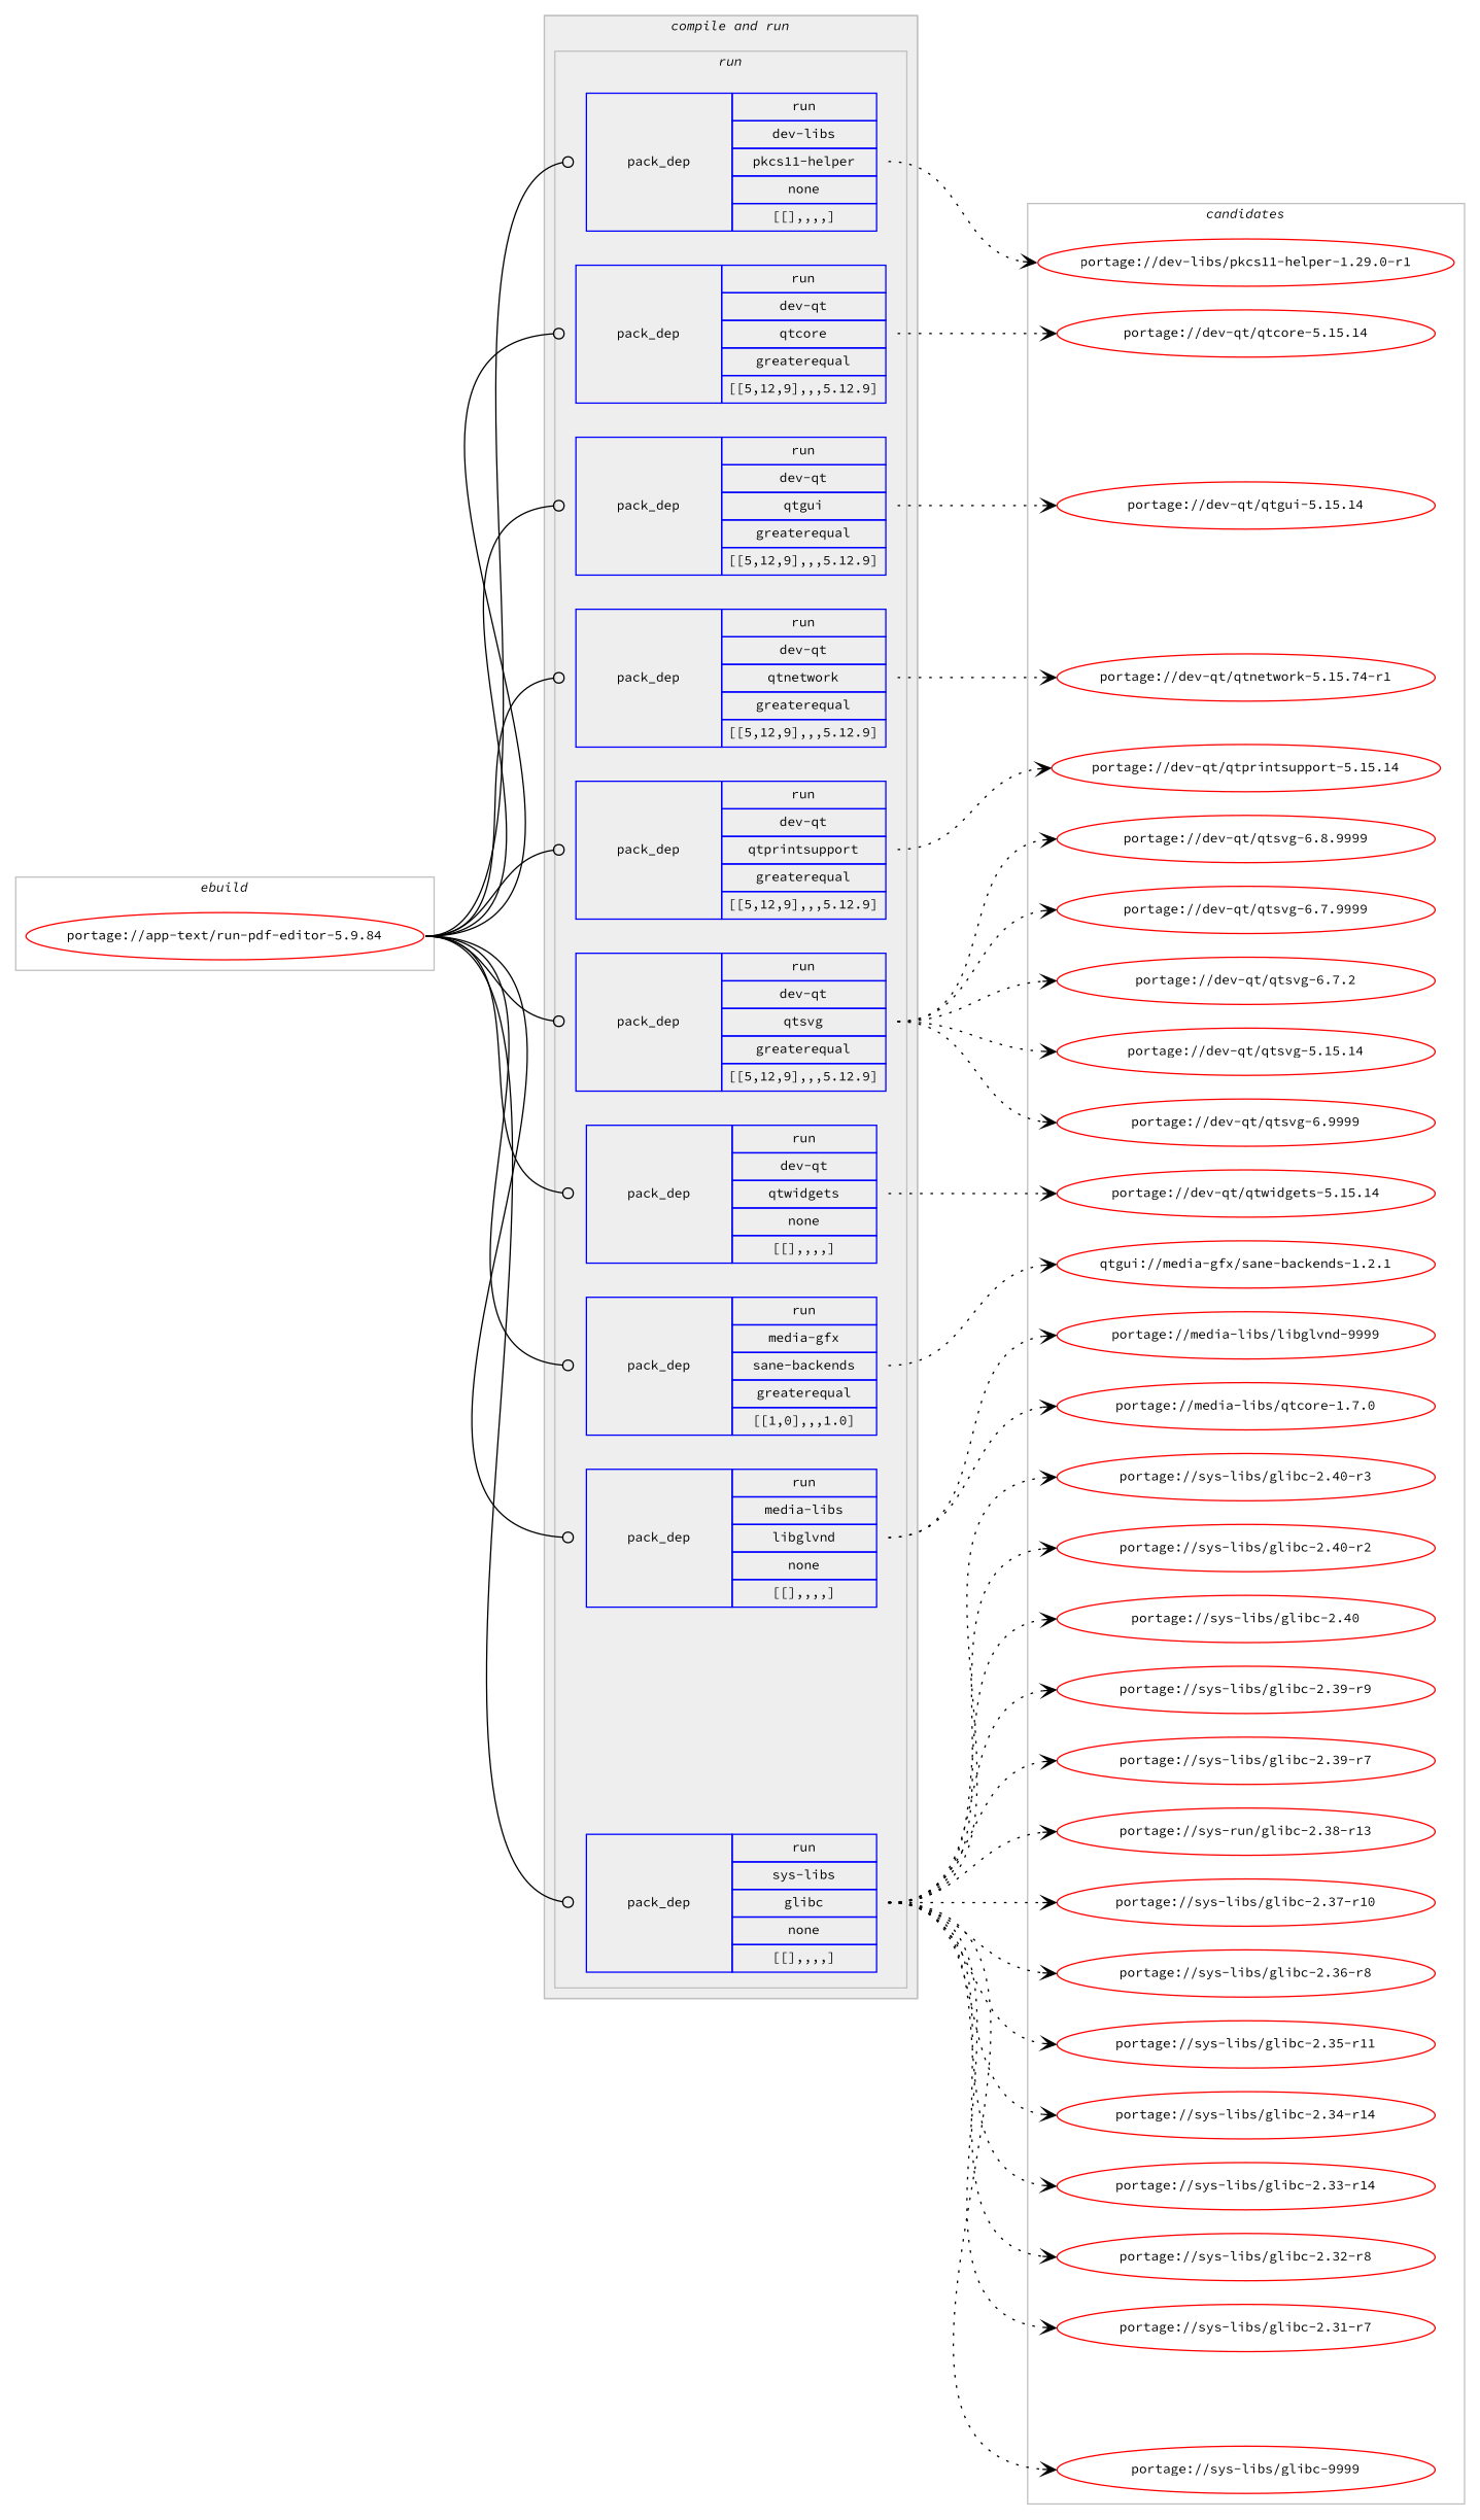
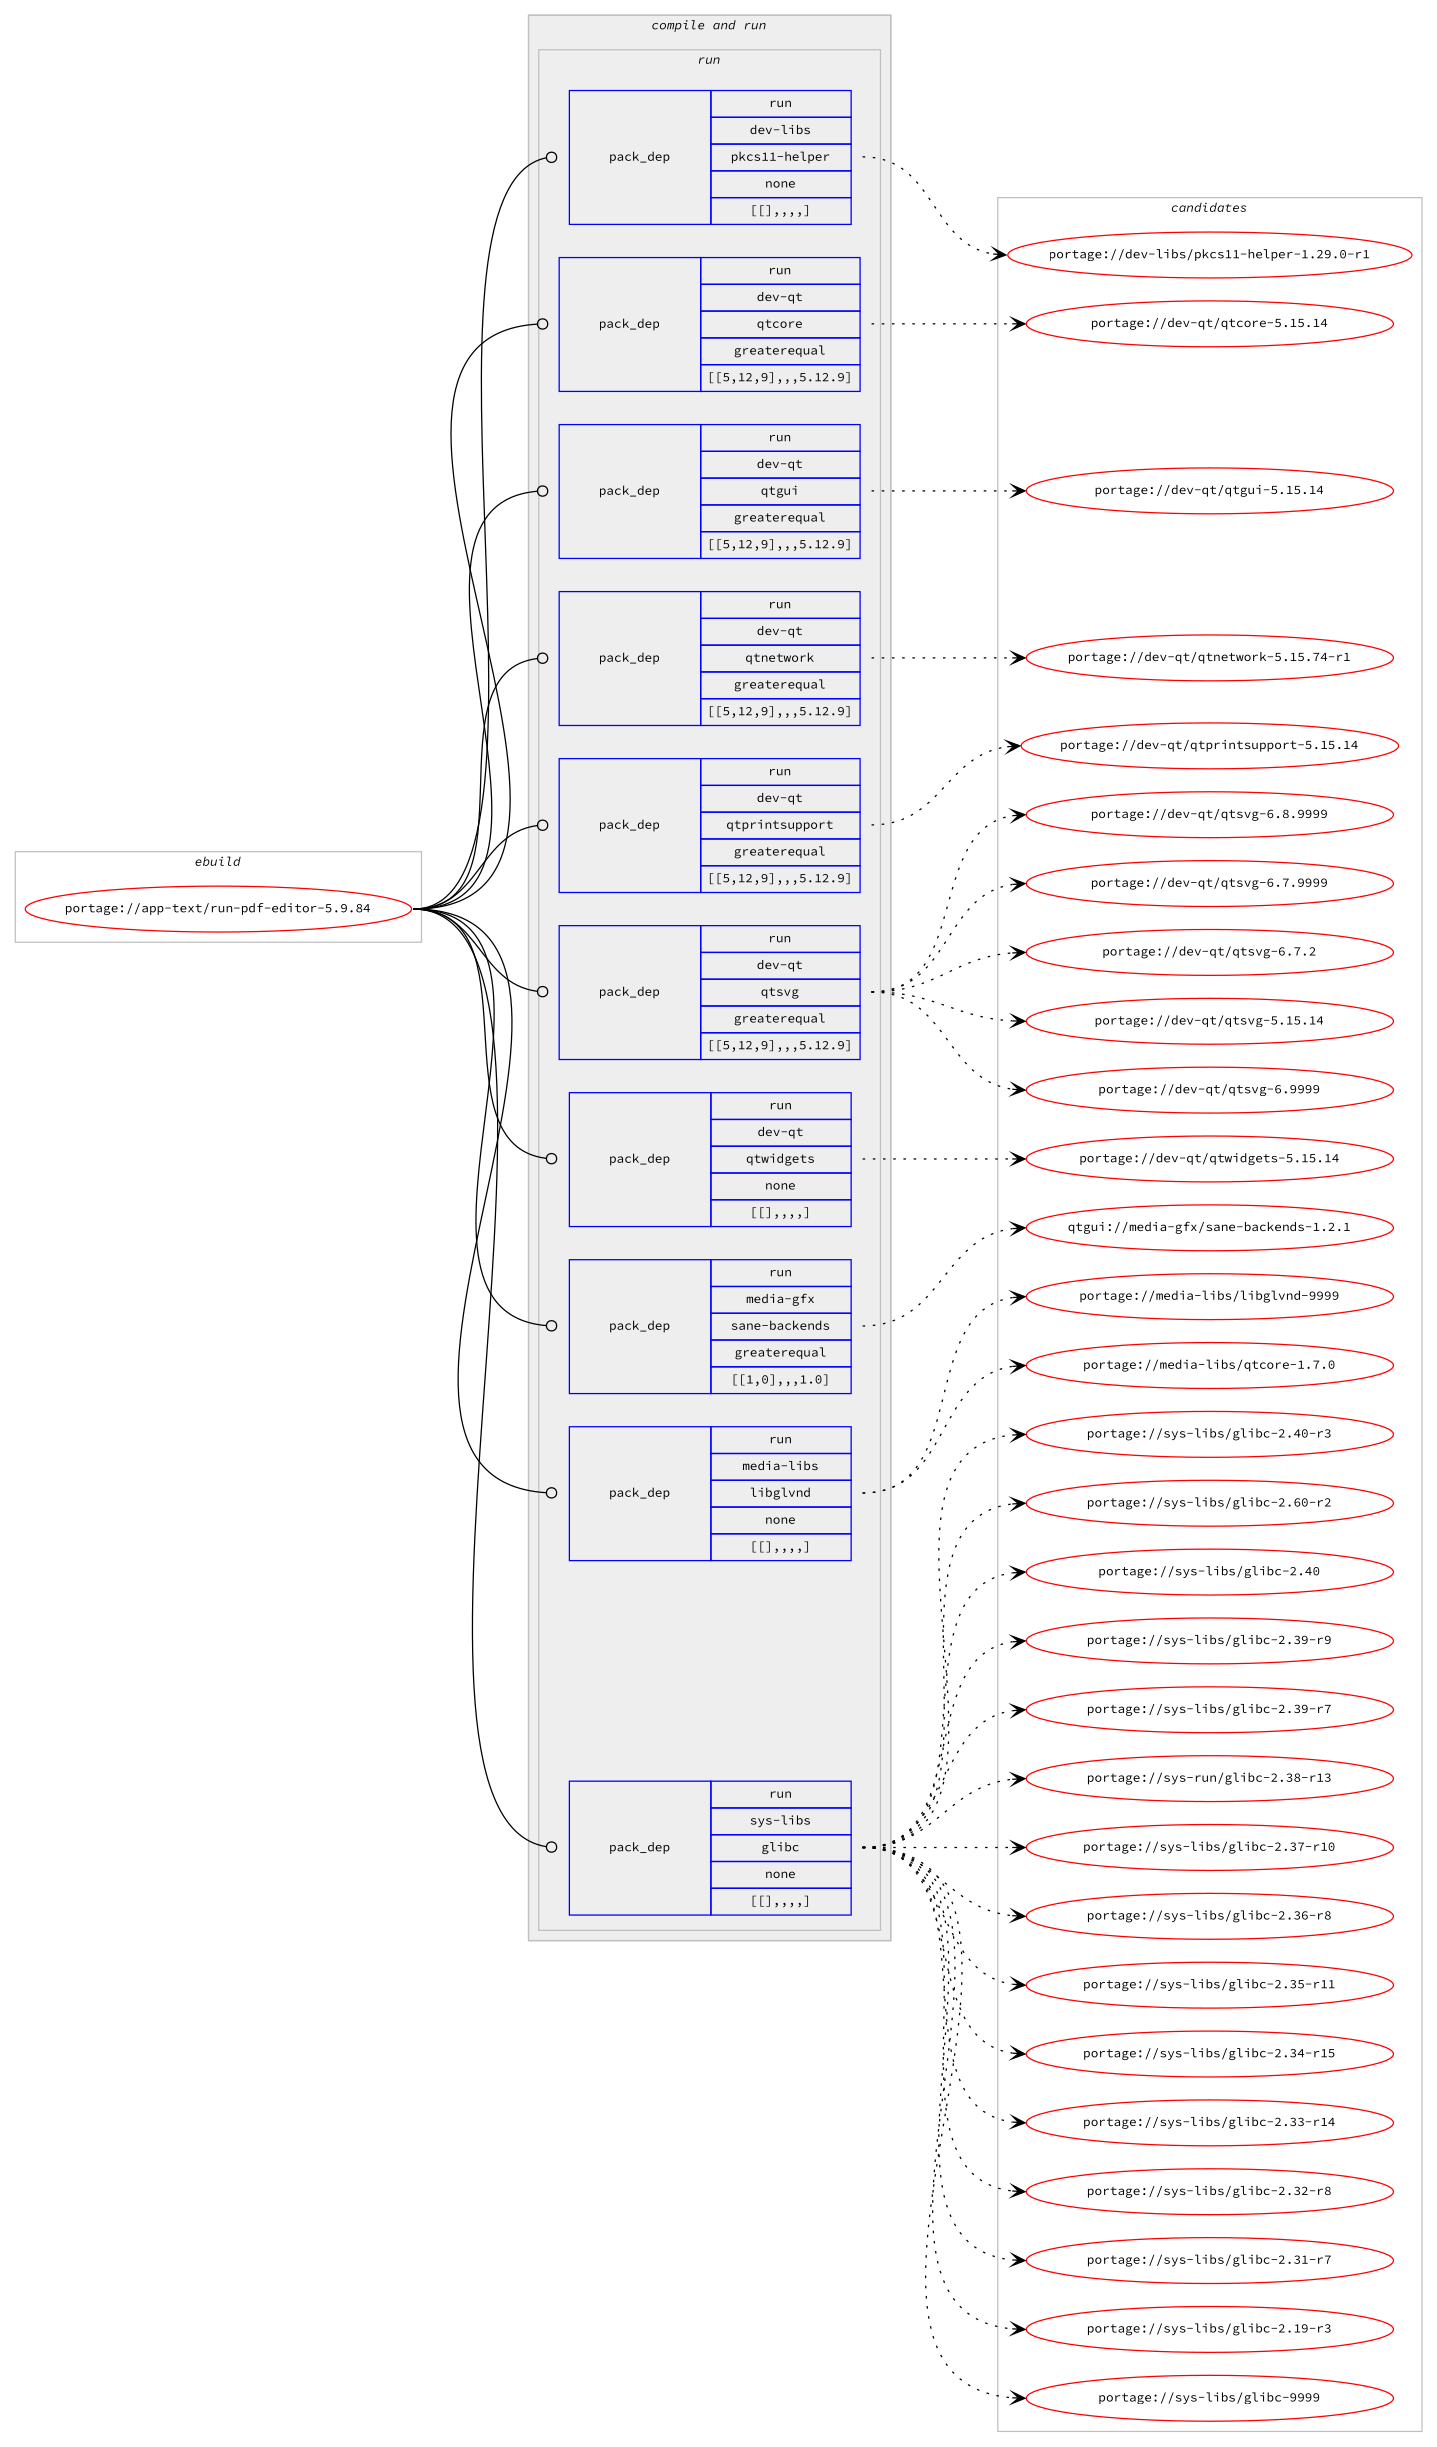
  digraph {
    compound=true
    concentrate=true
    fontname="Source Code Pro"
    fontsize=10
    newrank=true
    rankdir=LR
    ranksep=1.5
    node [color=red fontname="Source Code Pro" fontsize=10]
    edge [arrowhead=vee fontname="Source Code Pro" headport=w style=dotted tailport=e weight=100]
    n1 [label="portage://app-text/run-pdf-editor-5.9.84" width=4]
    n2 [color=blue label=<<TABLE BORDER="0" CELLBORDER="1" CELLSPACING="0" CELLPADDING="4" WIDTH="220"><TR><TD ROWSPAN="6" CELLPADDING="30">pack_dep</TD></TR><TR><TD WIDTH="110">run</TD></TR><TR><TD>dev-libs</TD></TR><TR><TD>pkcs11-helper</TD></TR><TR><TD>none</TD></TR><TR><TD>[[],,,,]</TD></TR></TABLE>> shape=none]
    n3 [color=blue label=<<TABLE BORDER="0" CELLBORDER="1" CELLSPACING="0" CELLPADDING="4" WIDTH="220"><TR><TD ROWSPAN="6" CELLPADDING="30">pack_dep</TD></TR><TR><TD WIDTH="110">run</TD></TR><TR><TD>dev-qt</TD></TR><TR><TD>qtcore</TD></TR><TR><TD>greaterequal</TD></TR><TR><TD>[[5,12,9],,,5.12.9]</TD></TR></TABLE>> shape=none]
    n4 [color=blue label=<<TABLE BORDER="0" CELLBORDER="1" CELLSPACING="0" CELLPADDING="4" WIDTH="220"><TR><TD ROWSPAN="6" CELLPADDING="30">pack_dep</TD></TR><TR><TD WIDTH="110">run</TD></TR><TR><TD>dev-qt</TD></TR><TR><TD>qtgui</TD></TR><TR><TD>greaterequal</TD></TR><TR><TD>[[5,12,9],,,5.12.9]</TD></TR></TABLE>> shape=none]
    n5 [color=blue label=<<TABLE BORDER="0" CELLBORDER="1" CELLSPACING="0" CELLPADDING="4" WIDTH="220"><TR><TD ROWSPAN="6" CELLPADDING="30">pack_dep</TD></TR><TR><TD WIDTH="110">run</TD></TR><TR><TD>dev-qt</TD></TR><TR><TD>qtnetwork</TD></TR><TR><TD>greaterequal</TD></TR><TR><TD>[[5,12,9],,,5.12.9]</TD></TR></TABLE>> shape=none]
    n6 [color=blue label=<<TABLE BORDER="0" CELLBORDER="1" CELLSPACING="0" CELLPADDING="4" WIDTH="220"><TR><TD ROWSPAN="6" CELLPADDING="30">pack_dep</TD></TR><TR><TD WIDTH="110">run</TD></TR><TR><TD>dev-qt</TD></TR><TR><TD>qtprintsupport</TD></TR><TR><TD>greaterequal</TD></TR><TR><TD>[[5,12,9],,,5.12.9]</TD></TR></TABLE>> shape=none]
    n7 [color=blue label=<<TABLE BORDER="0" CELLBORDER="1" CELLSPACING="0" CELLPADDING="4" WIDTH="220"><TR><TD ROWSPAN="6" CELLPADDING="30">pack_dep</TD></TR><TR><TD WIDTH="110">run</TD></TR><TR><TD>dev-qt</TD></TR><TR><TD>qtsvg</TD></TR><TR><TD>greaterequal</TD></TR><TR><TD>[[5,12,9],,,5.12.9]</TD></TR></TABLE>> shape=none]
    n8 [color=blue label=<<TABLE BORDER="0" CELLBORDER="1" CELLSPACING="0" CELLPADDING="4" WIDTH="220"><TR><TD ROWSPAN="6" CELLPADDING="30">pack_dep</TD></TR><TR><TD WIDTH="110">run</TD></TR><TR><TD>dev-qt</TD></TR><TR><TD>qtwidgets</TD></TR><TR><TD>none</TD></TR><TR><TD>[[],,,,]</TD></TR></TABLE>> shape=none]
    n9 [color=blue label=<<TABLE BORDER="0" CELLBORDER="1" CELLSPACING="0" CELLPADDING="4" WIDTH="220"><TR><TD ROWSPAN="6" CELLPADDING="30">pack_dep</TD></TR><TR><TD WIDTH="110">run</TD></TR><TR><TD>media-gfx</TD></TR><TR><TD>sane-backends</TD></TR><TR><TD>greaterequal</TD></TR><TR><TD>[[1,0],,,1.0]</TD></TR></TABLE>> shape=none]
    n10 [color=blue label=<<TABLE BORDER="0" CELLBORDER="1" CELLSPACING="0" CELLPADDING="4" WIDTH="220"><TR><TD ROWSPAN="6" CELLPADDING="30">pack_dep</TD></TR><TR><TD WIDTH="110">run</TD></TR><TR><TD>media-libs</TD></TR><TR><TD>libglvnd</TD></TR><TR><TD>none</TD></TR><TR><TD>[[],,,,]</TD></TR></TABLE>> shape=none]
    n11 [color=blue label=<<TABLE BORDER="0" CELLBORDER="1" CELLSPACING="0" CELLPADDING="4" WIDTH="220"><TR><TD ROWSPAN="6" CELLPADDING="30">pack_dep</TD></TR><TR><TD WIDTH="110">run</TD></TR><TR><TD>sys-libs</TD></TR><TR><TD>glibc</TD></TR><TR><TD>none</TD></TR><TR><TD>[[],,,,]</TD></TR></TABLE>> shape=none]
    n12 [label="portage://dev-libs/pkcs11-helper-1.29.0-r1" width=4]
    n13 [label="portage://dev-qt/qtcore-5.15.14" width=4]
    n14 [label="portage://dev-qt/qtgui-5.15.14" width=4]
    n15 [label="portage://dev-qt/qtnetwork-5.15.74-r1" width=4]
    n16 [label="portage://dev-qt/qtprintsupport-5.15.14" width=4]
    n17 [label="portage://media-libs/libglvnd-9999" width=4]
    n18 [label="portage://media-libs/qtcore-1.7.0" width=4]
    n19 [label="portage://dev-qt/qtsvg-6.9999" width=4]
    n20 [label="portage://dev-qt/qtsvg-6.8.9999" width=4]
    n21 [label="portage://dev-qt/qtsvg-6.7.9999" width=4]
    n22 [label="portage://dev-qt/qtsvg-6.7.2" width=4]
    n23 [label="portage://dev-qt/qtsvg-5.15.14" width=4]
    n24 [label="portage://dev-qt/qtwidgets-5.15.14" width=4]
    n25 [label="qtgui://media-gfx/sane-backends-1.2.1" width=4]
    n26 [label="portage://sys-libs/glibc-9999" width=4]
    n27 [label="portage://sys-libs/glibc-2.40-r3" width=4]
-   n28 [label="portage://sys-libs/glibc-2.40-r2" width=4]
+   n28 [label="portage://sys-libs/glibc-2.60-r2" width=4]
    n29 [label="portage://sys-libs/glibc-2.40" width=4]
    n30 [label="portage://sys-libs/glibc-2.39-r9" width=4]
    n31 [label="portage://sys-libs/glibc-2.39-r7" width=4]
    n32 [label="portage://sys-run/glibc-2.38-r13" width=4]
    n33 [label="portage://sys-libs/glibc-2.37-r10" width=4]
    n34 [label="portage://sys-libs/glibc-2.36-r8" width=4]
    n35 [label="portage://sys-libs/glibc-2.35-r11" width=4]
-   n36 [label="portage://sys-libs/glibc-2.34-r14" width=4]
+   n36 [label="portage://sys-libs/glibc-2.34-r15" width=4]
    n37 [label="portage://sys-libs/glibc-2.33-r14" width=4]
    n38 [label="portage://sys-libs/glibc-2.32-r8" width=4]
    n39 [label="portage://sys-libs/glibc-2.31-r7" width=4]
+   n40 [label="portage://sys-libs/glibc-2.19-r3" width=4]
    subgraph cluster_1 {
      color=gray
      label=<<i>ebuild</i>>
      n1
    }
    subgraph cluster_2 {
      color=gray
      label=<<i>dependencies</i>>
      subgraph cluster_3 {
        color=gray
        fillcolor="#eeeeee"
        label=<<i>compile</i>>
        style=filled
      }
      subgraph cluster_4 {
        color=gray
        fillcolor="#eeeeee"
        label=<<i>compile and run</i>>
        style=filled
      }
      subgraph cluster_5 {
        color=gray
        fillcolor="#eeeeee"
        label=<<i>run</i>>
        style=filled
        subgraph sub_6 {
          color=gray
          fillcolor="#eeeeee"
          label=<<i>run</i>>
          style=filled
          n2
        }
        subgraph sub_7 {
          color=gray
          fillcolor="#eeeeee"
          label=<<i>run</i>>
          style=filled
          n3
        }
        subgraph sub_8 {
          color=gray
          fillcolor="#eeeeee"
          label=<<i>run</i>>
          style=filled
          n4
        }
        subgraph sub_9 {
          color=gray
          fillcolor="#eeeeee"
          label=<<i>run</i>>
          style=filled
          n5
        }
        subgraph sub_10 {
          color=gray
          fillcolor="#eeeeee"
          label=<<i>run</i>>
          style=filled
          n6
        }
        subgraph sub_11 {
          color=gray
          fillcolor="#eeeeee"
          label=<<i>run</i>>
          style=filled
          n7
        }
        subgraph sub_12 {
          color=gray
          fillcolor="#eeeeee"
          label=<<i>run</i>>
          style=filled
          n8
        }
        subgraph sub_13 {
          color=gray
          fillcolor="#eeeeee"
          label=<<i>run</i>>
          style=filled
          n9
        }
        subgraph sub_14 {
          color=gray
          fillcolor="#eeeeee"
          label=<<i>run</i>>
          style=filled
          n10
        }
        subgraph sub_15 {
          color=gray
          fillcolor="#eeeeee"
          label=<<i>run</i>>
          style=filled
          n11
        }
      }
    }
    subgraph cluster_16 {
      color=gray
      label=<<i>candidates</i>>
      rank=same
      subgraph sub_17 {
        color=black
        label=<<i>candidates</i>>
        nodesep=1
        rank=same
        n12
      }
      subgraph sub_18 {
        color=black
        label=<<i>candidates</i>>
        nodesep=1
        rank=same
        n13
      }
      subgraph sub_19 {
        color=black
        label=<<i>candidates</i>>
        nodesep=1
        rank=same
        n14
      }
      subgraph sub_20 {
        color=black
        label=<<i>candidates</i>>
        nodesep=1
        rank=same
        n15
      }
      subgraph sub_21 {
        color=black
        label=<<i>candidates</i>>
        nodesep=1
        rank=same
        n16
      }
      subgraph sub_22 {
        color=black
        label=<<i>candidates</i>>
        nodesep=1
        rank=same
        n17
        n18
      }
      subgraph sub_23 {
        color=black
        label=<<i>candidates</i>>
        nodesep=1
        rank=same
        n19
        n20
        n21
        n22
        n23
      }
      subgraph sub_24 {
        color=black
        label=<<i>candidates</i>>
        nodesep=1
        rank=same
        n24
      }
      subgraph sub_25 {
        color=black
        label=<<i>candidates</i>>
        nodesep=1
        rank=same
        n25
      }
      subgraph sub_26 {
        color=black
        label=<<i>candidates</i>>
        nodesep=1
        rank=same
        n26
        n27
        n28
        n29
        n30
        n31
        n32
        n33
        n34
        n35
        n36
        n37
        n38
        n39
+       n40
      }
    }
    n1 -> n2 [arrowhead=odot style=solid weight=20]
    n1 -> n3 [arrowhead=odot style=solid weight=20]
    n1 -> n4 [arrowhead=odot style=solid weight=20]
    n1 -> n5 [arrowhead=odot style=solid weight=20]
    n1 -> n6 [arrowhead=odot style=solid weight=20]
    n1 -> n7 [arrowhead=odot style=solid weight=20]
    n1 -> n8 [arrowhead=odot style=solid weight=20]
    n1 -> n9 [arrowhead=odot style=solid weight=20]
    n1 -> n10 [arrowhead=odot style=solid weight=20]
    n1 -> n11 [arrowhead=odot style=solid weight=20]
    n2 -> n12
    n3 -> n13
    n4 -> n14
    n5 -> n15
    n6 -> n16
    n7 -> n19
    n7 -> n20
    n7 -> n21
    n7 -> n22
    n7 -> n23
    n8 -> n24
    n9 -> n25
    n10 -> n17
    n10 -> n18
    n11 -> n26
    n11 -> n27
    n11 -> n28
    n11 -> n29
    n11 -> n30
    n11 -> n31
    n11 -> n32
    n11 -> n33
    n11 -> n34
    n11 -> n35
    n11 -> n36
    n11 -> n37
    n11 -> n38
    n11 -> n39
+   n11 -> n40
  }
